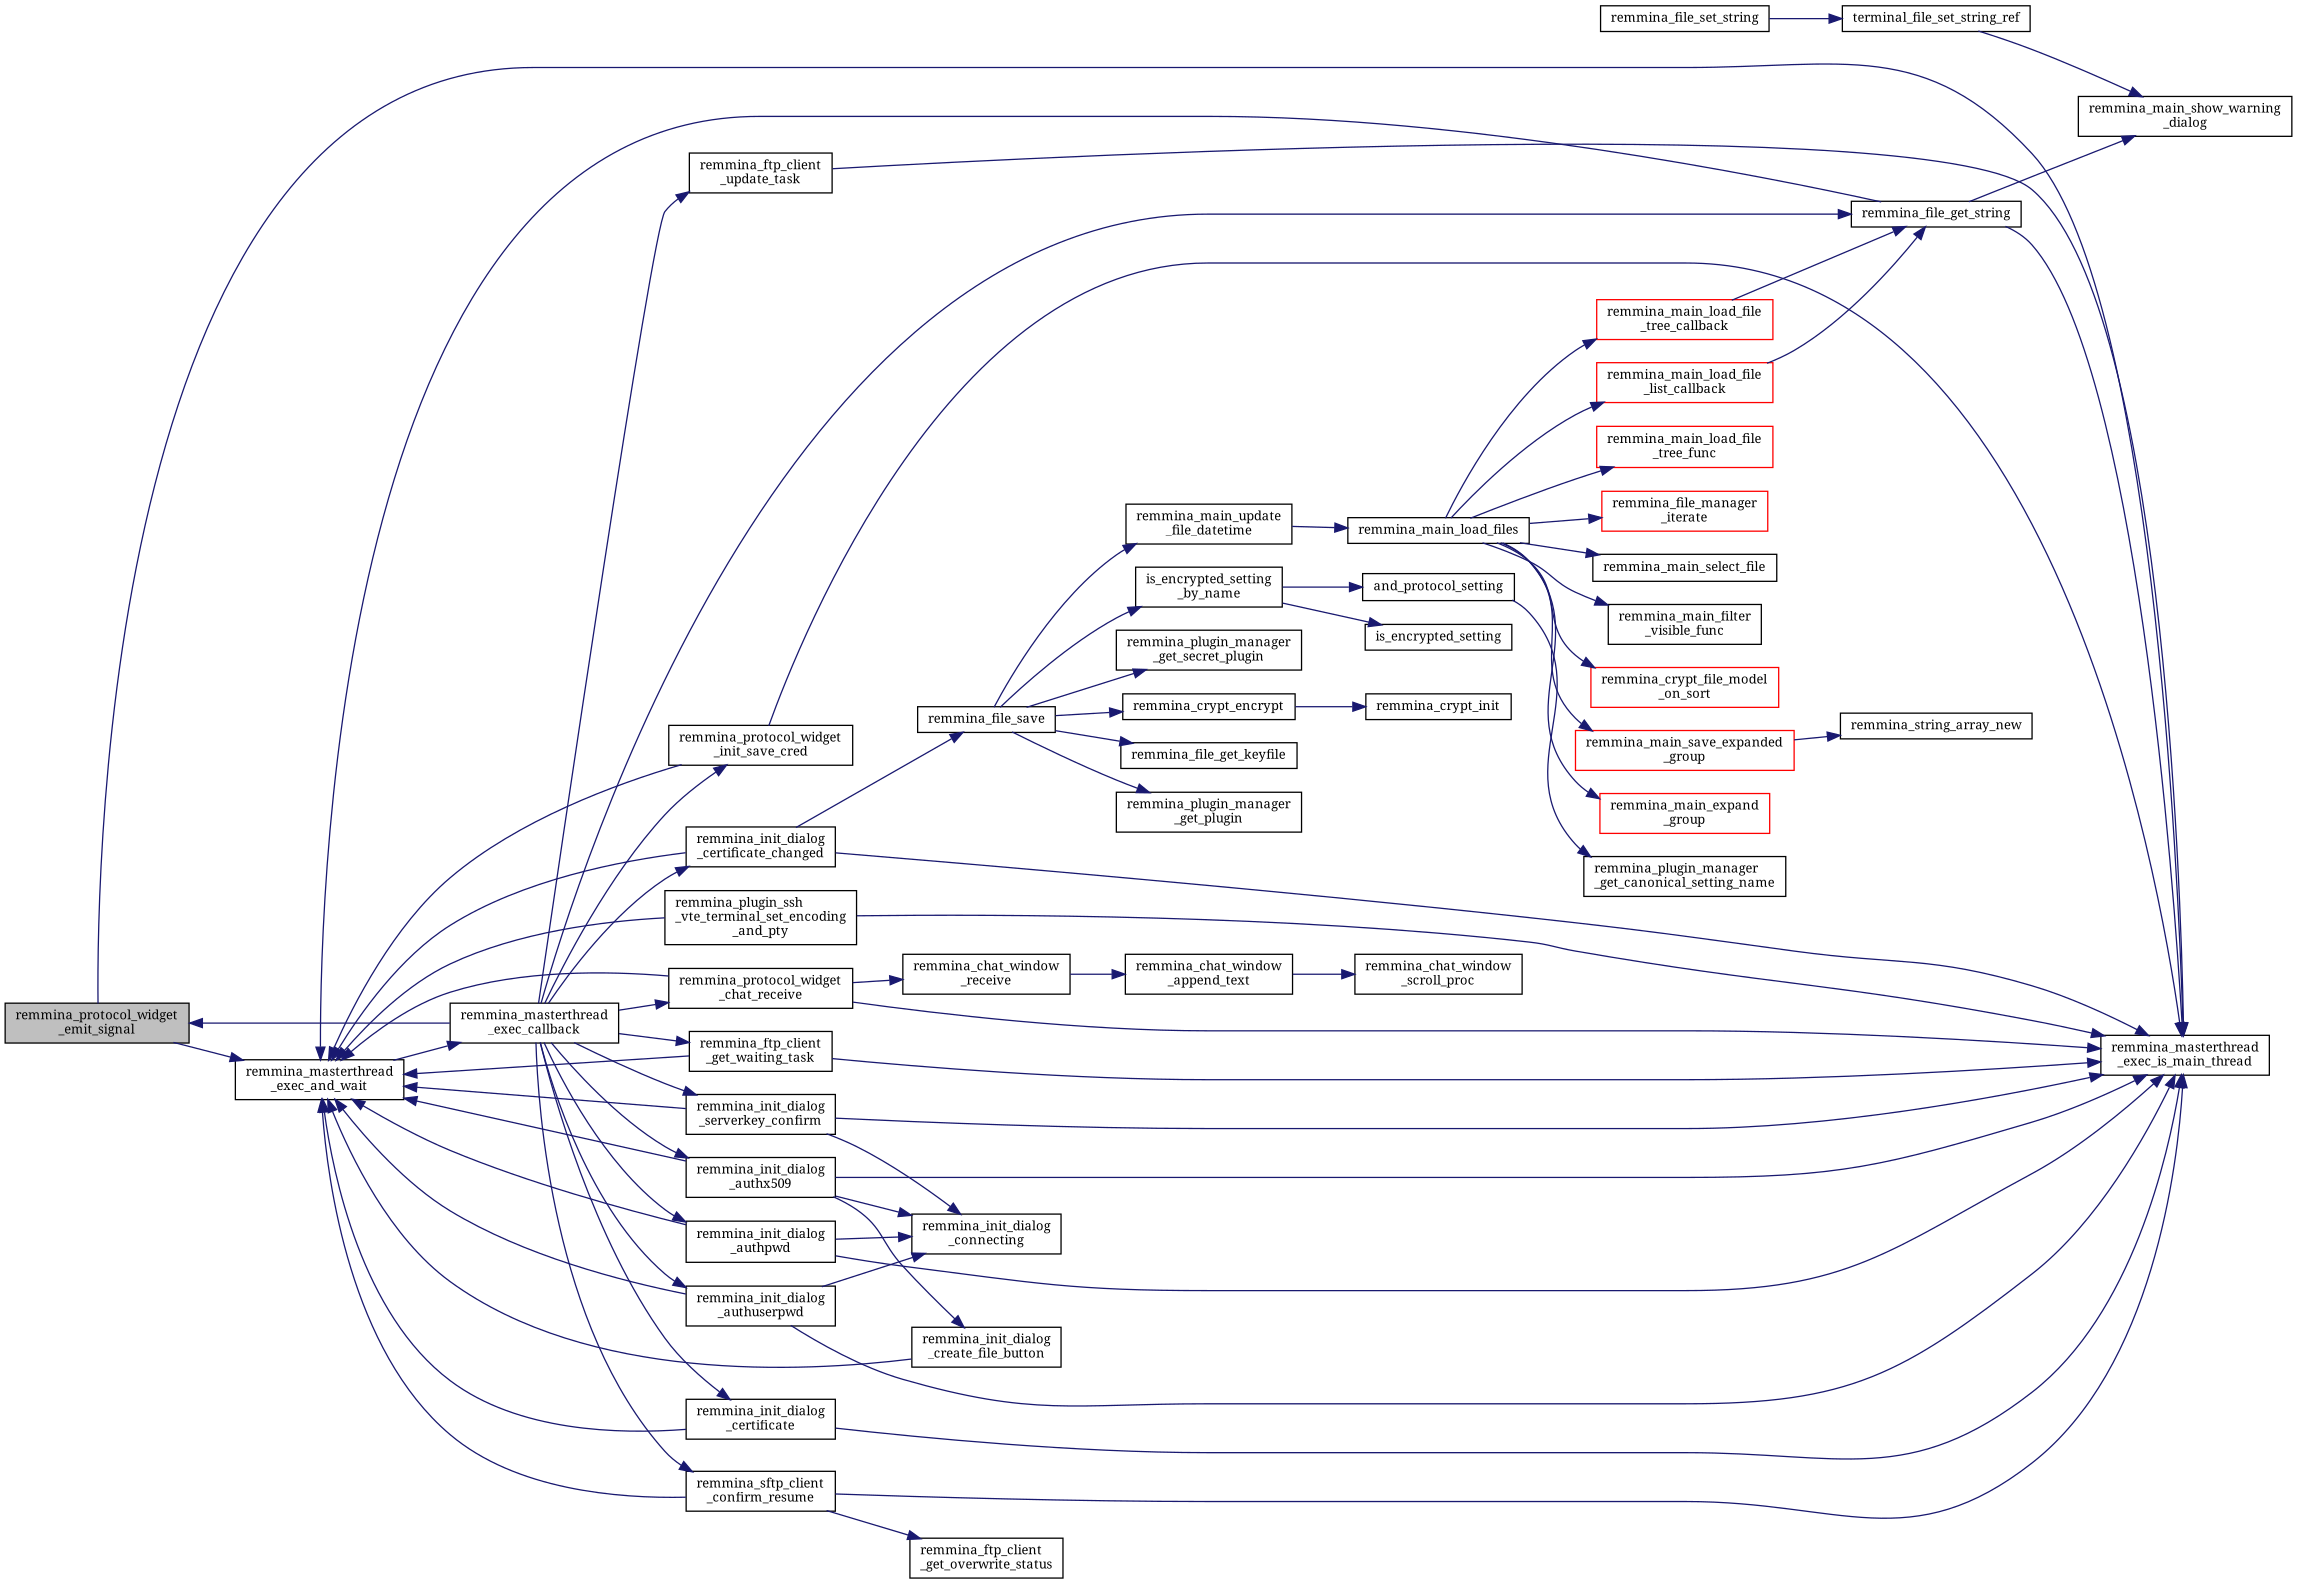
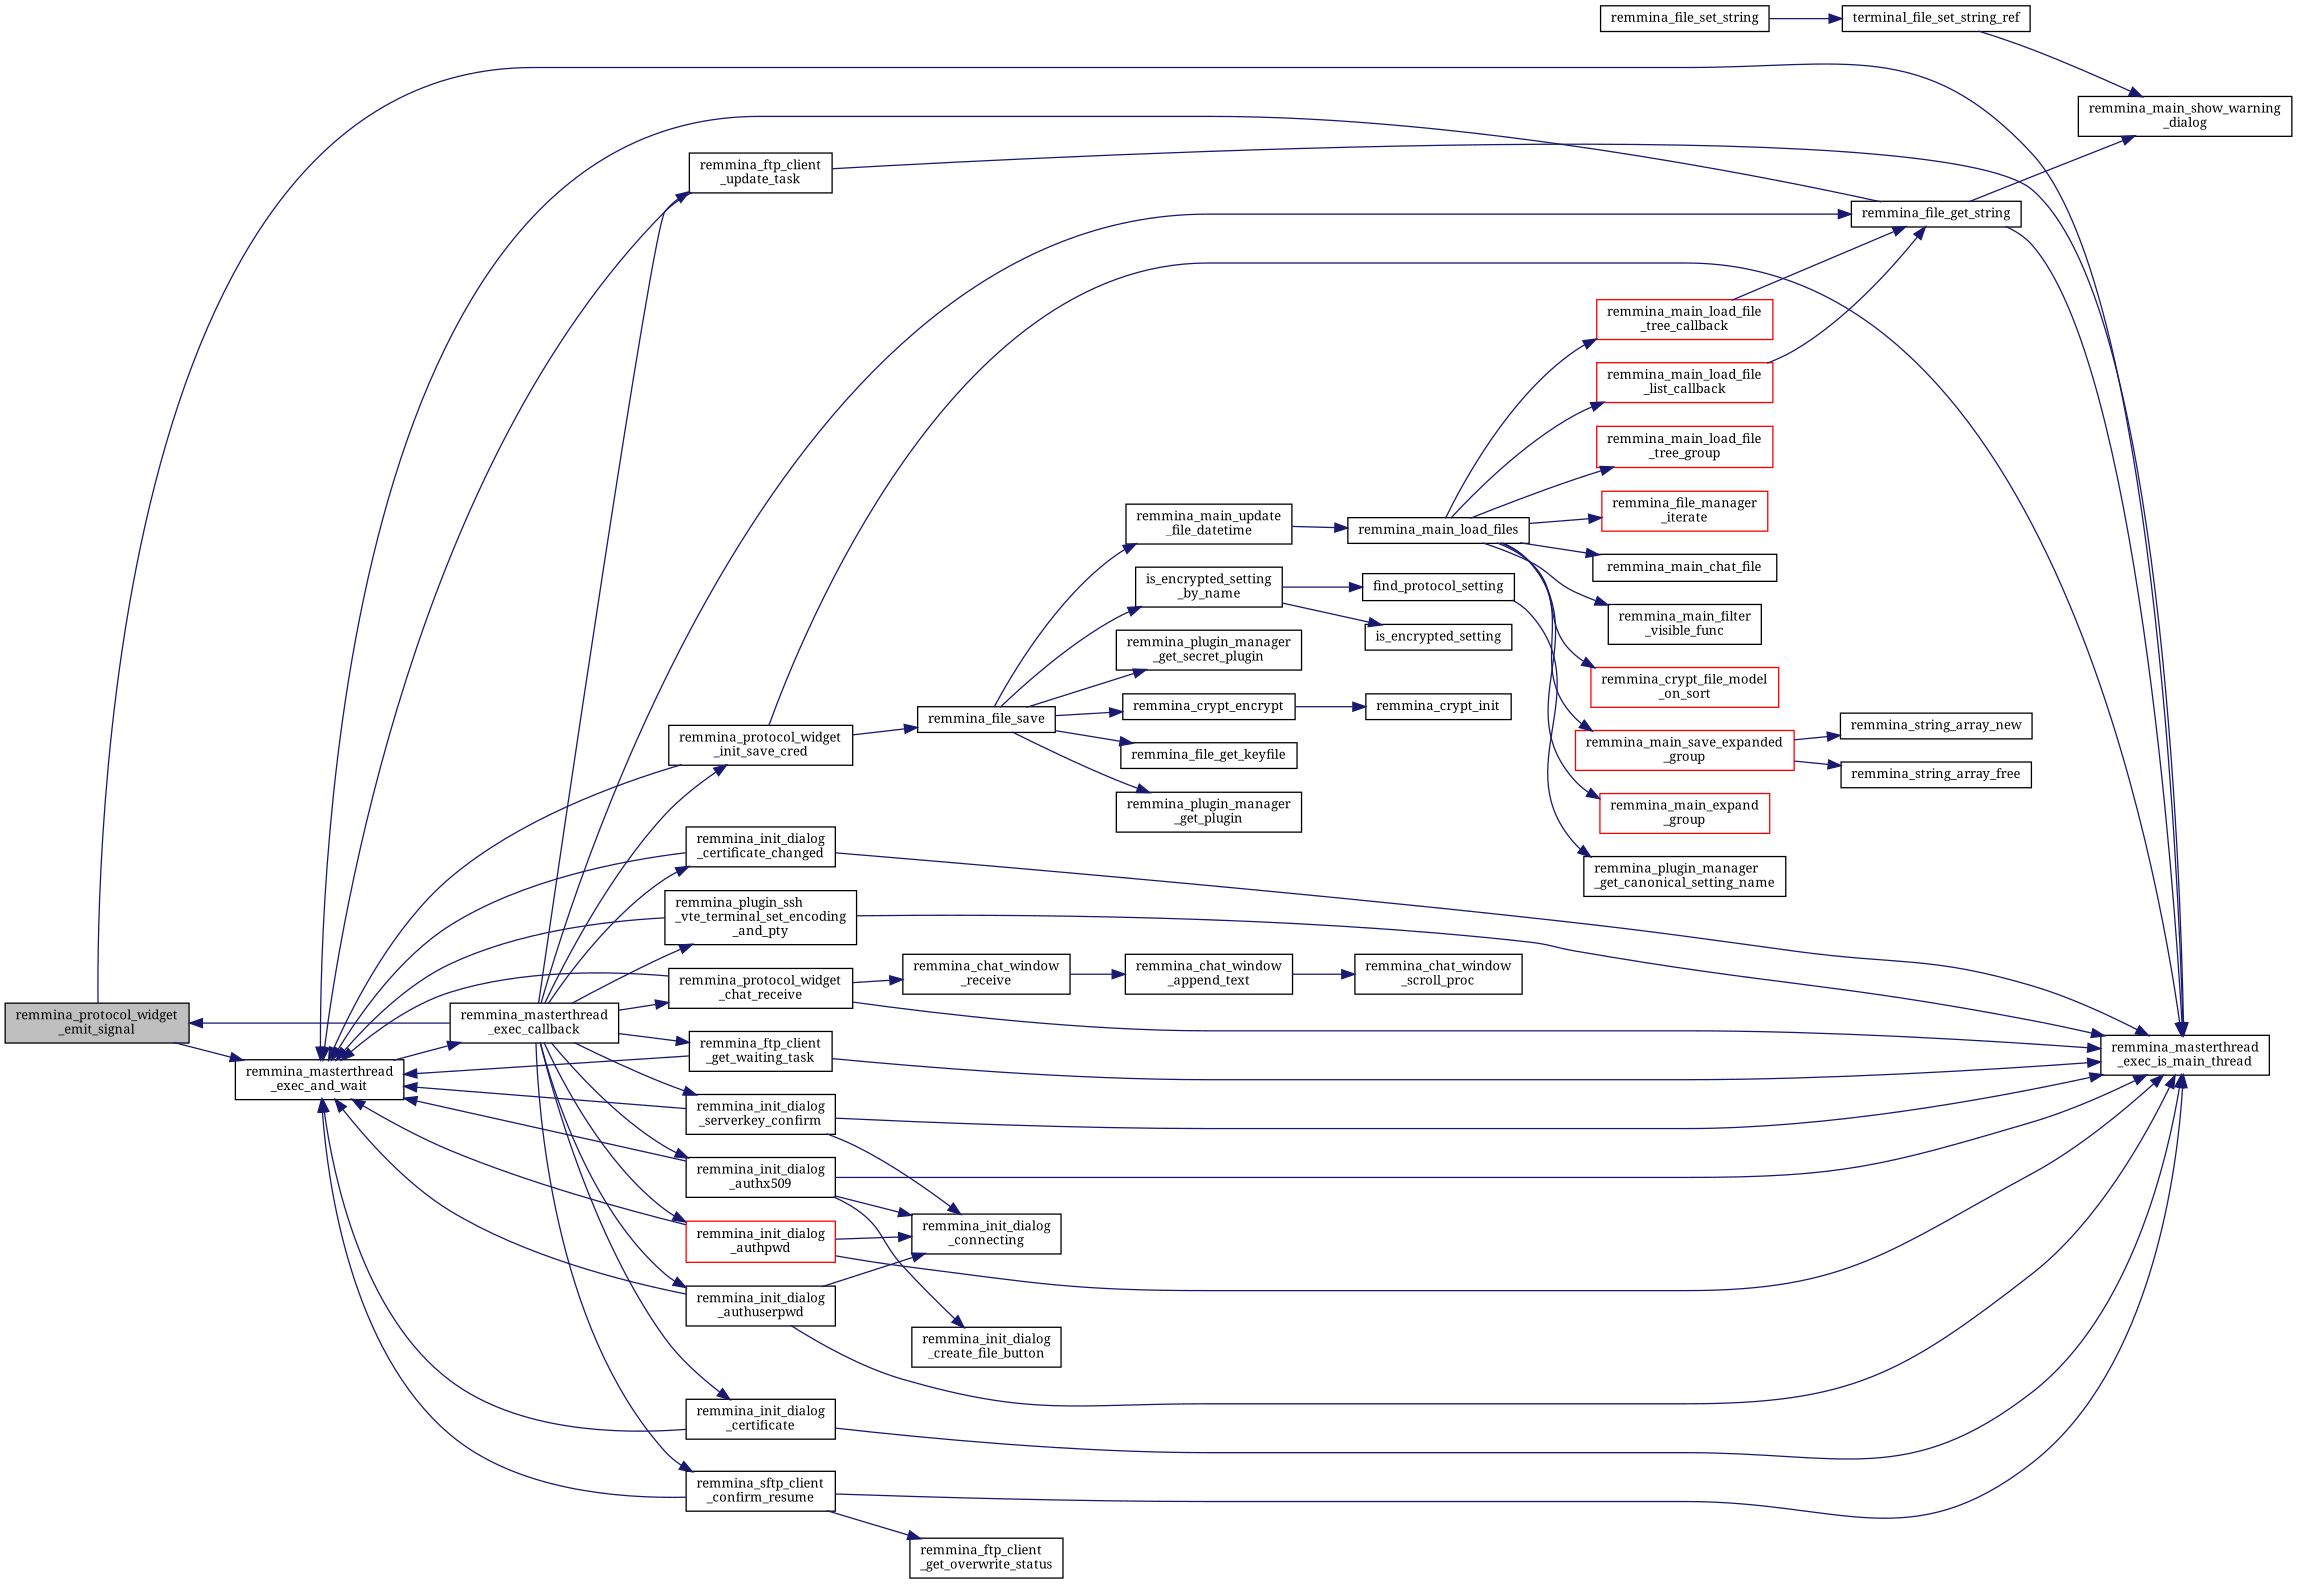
  digraph {
    fontname="Noto Serif"
    rankdir=LR
    node [color=black fillcolor=white fontname="Noto Serif" fontsize=10 shape=record style=filled]
    edge [color=midnightblue fontname="Noto Serif" fontsize=10 labelfontname=Helvetica labelfontsize=10 style=solid]
    n1 [fillcolor=grey75 fontcolor=black height=0.2 label="remmina_protocol_widget\l_emit_signal" width=0.4]
    n2 [height=0.2 label="remmina_masterthread\l_exec_is_main_thread" width=0.4]
    n3 [height=0.2 label="remmina_masterthread\l_exec_and_wait" width=0.4]
    n4 [height=0.2 label="remmina_masterthread\l_exec_callback" width=0.4]
    n5 [height=0.2 label="remmina_protocol_widget\l_init_save_cred" width=0.4]
    n6 [height=0.2 label=remmina_file_get_string width=0.4]
    n7 [height=0.2 label="remmina_protocol_widget\l_chat_receive" width=0.4]
    n8 [height=0.2 label="remmina_init_dialog\l_serverkey_confirm" width=0.4]
-   n9 [height=0.2 label="remmina_init_dialog\l_authpwd" width=0.4]
+   n9 [color=red height=0.2 label="remmina_init_dialog\l_authpwd" width=0.4]
    n10 [height=0.2 label="remmina_init_dialog\l_authuserpwd" width=0.4]
    n11 [height=0.2 label="remmina_init_dialog\l_certificate" width=0.4]
    n12 [height=0.2 label="remmina_init_dialog\l_certificate_changed" width=0.4]
    n13 [height=0.2 label="remmina_init_dialog\l_authx509" width=0.4]
    n14 [height=0.2 label="remmina_ftp_client\l_update_task" width=0.4]
    n15 [height=0.2 label="remmina_ftp_client\l_get_waiting_task" width=0.4]
    n16 [height=0.2 label="remmina_sftp_client\l_confirm_resume" width=0.4]
    n17 [height=0.2 label="remmina_plugin_ssh\l_vte_terminal_set_encoding\l_and_pty" width=0.4]
    n18 [height=0.2 label=remmina_file_save width=0.4]
    n19 [height=0.2 label="remmina_main_show_warning\l_dialog" width=0.4]
    n20 [height=0.2 label="remmina_chat_window\l_receive" width=0.4]
    n21 [height=0.2 label="remmina_init_dialog\l_connecting" width=0.4]
    n22 [height=0.2 label="remmina_init_dialog\l_create_file_button" width=0.4]
    n23 [height=0.2 label="remmina_ftp_client\l_get_overwrite_status" width=0.4]
    n24 [height=0.2 label=remmina_file_set_string width=0.4]
    n25 [height=0.2 label=terminal_file_set_string_ref width=0.4]
    n26 [height=0.2 label=remmina_file_get_keyfile width=0.4]
    n27 [height=0.2 label="remmina_plugin_manager\l_get_plugin" width=0.4]
    n28 [height=0.2 label="remmina_plugin_manager\l_get_secret_plugin" width=0.4]
    n29 [height=0.2 label="is_encrypted_setting\l_by_name" width=0.4]
    n30 [height=0.2 label=remmina_crypt_encrypt width=0.4]
    n31 [height=0.2 label="remmina_main_update\l_file_datetime" width=0.4]
-   n32 [height=0.2 label=and_protocol_setting width=0.4]
+   n32 [height=0.2 label=find_protocol_setting width=0.4]
    n33 [height=0.2 label=is_encrypted_setting width=0.4]
    n34 [height=0.2 label=remmina_crypt_init width=0.4]
    n35 [height=0.2 label=remmina_main_load_files width=0.4]
    n36 [height=0.2 label="remmina_plugin_manager\l_get_canonical_setting_name" width=0.4]
    n37 [color=red height=0.2 label="remmina_main_save_expanded\l_group" width=0.4]
-   n38 [color=red height=0.2 label="remmina_main_load_file\l_tree_func" width=0.4]
+   n38 [color=red height=0.2 label="remmina_main_load_file\l_tree_group" width=0.4]
    n39 [color=red height=0.2 label="remmina_file_manager\l_iterate" width=0.4]
    n40 [color=red height=0.2 label="remmina_main_load_file\l_tree_callback" width=0.4]
    n41 [color=red height=0.2 label="remmina_main_load_file\l_list_callback" width=0.4]
    n42 [height=0.2 label="remmina_main_filter\l_visible_func" width=0.4]
    n43 [color=red height=0.2 label="remmina_crypt_file_model\l_on_sort" width=0.4]
    n44 [color=red height=0.2 label="remmina_main_expand\l_group" width=0.4]
-   n45 [height=0.2 label=remmina_main_select_file width=0.4]
+   n45 [height=0.2 label=remmina_main_chat_file width=0.4]
+   n46 [height=0.2 label=remmina_string_array_free width=0.4]
    n47 [height=0.2 label=remmina_string_array_new width=0.4]
    n48 [height=0.2 label="remmina_chat_window\l_append_text" width=0.4]
    n49 [height=0.2 label="remmina_chat_window\l_scroll_proc" width=0.4]
    n1 -> n2
    n1 -> n3
    n3 -> n4
    n4 -> n1
    n4 -> n5
    n4 -> n6
    n4 -> n7
    n4 -> n8
    n4 -> n9
    n4 -> n10
    n4 -> n11
    n4 -> n12
    n4 -> n13
    n4 -> n14
    n4 -> n15
    n4 -> n16
+   n4 -> n17
    n5 -> n2
    n5 -> n3
-   n12 -> n18
+   n5 -> n18
    n6 -> n2
    n6 -> n3
    n6 -> n19
    n7 -> n2
    n7 -> n3
    n7 -> n20
    n8 -> n2
    n8 -> n3
    n8 -> n21
    n9 -> n2
    n9 -> n3
    n9 -> n21
    n10 -> n2
    n10 -> n3
    n10 -> n21
    n11 -> n2
    n11 -> n3
    n12 -> n2
    n12 -> n3
    n13 -> n2
    n13 -> n3
    n13 -> n21
    n13 -> n22
    n14 -> n2
-   n22 -> n3
+   n14 -> n3
    n15 -> n2
    n15 -> n3
    n16 -> n2
    n16 -> n3
    n16 -> n23
    n17 -> n2
    n17 -> n3
    n18 -> n26
    n18 -> n27
    n18 -> n28
    n18 -> n29
    n18 -> n30
    n18 -> n31
    n20 -> n48
    n24 -> n25
    n25 -> n19
    n29 -> n32
    n29 -> n33
    n30 -> n34
    n31 -> n35
    n32 -> n36
    n35 -> n37
    n35 -> n38
    n35 -> n39
    n35 -> n40
    n35 -> n41
    n35 -> n42
    n35 -> n43
    n35 -> n44
    n35 -> n45
+   n37 -> n46
    n37 -> n47
    n40 -> n6
    n41 -> n6
    n48 -> n49
  }
